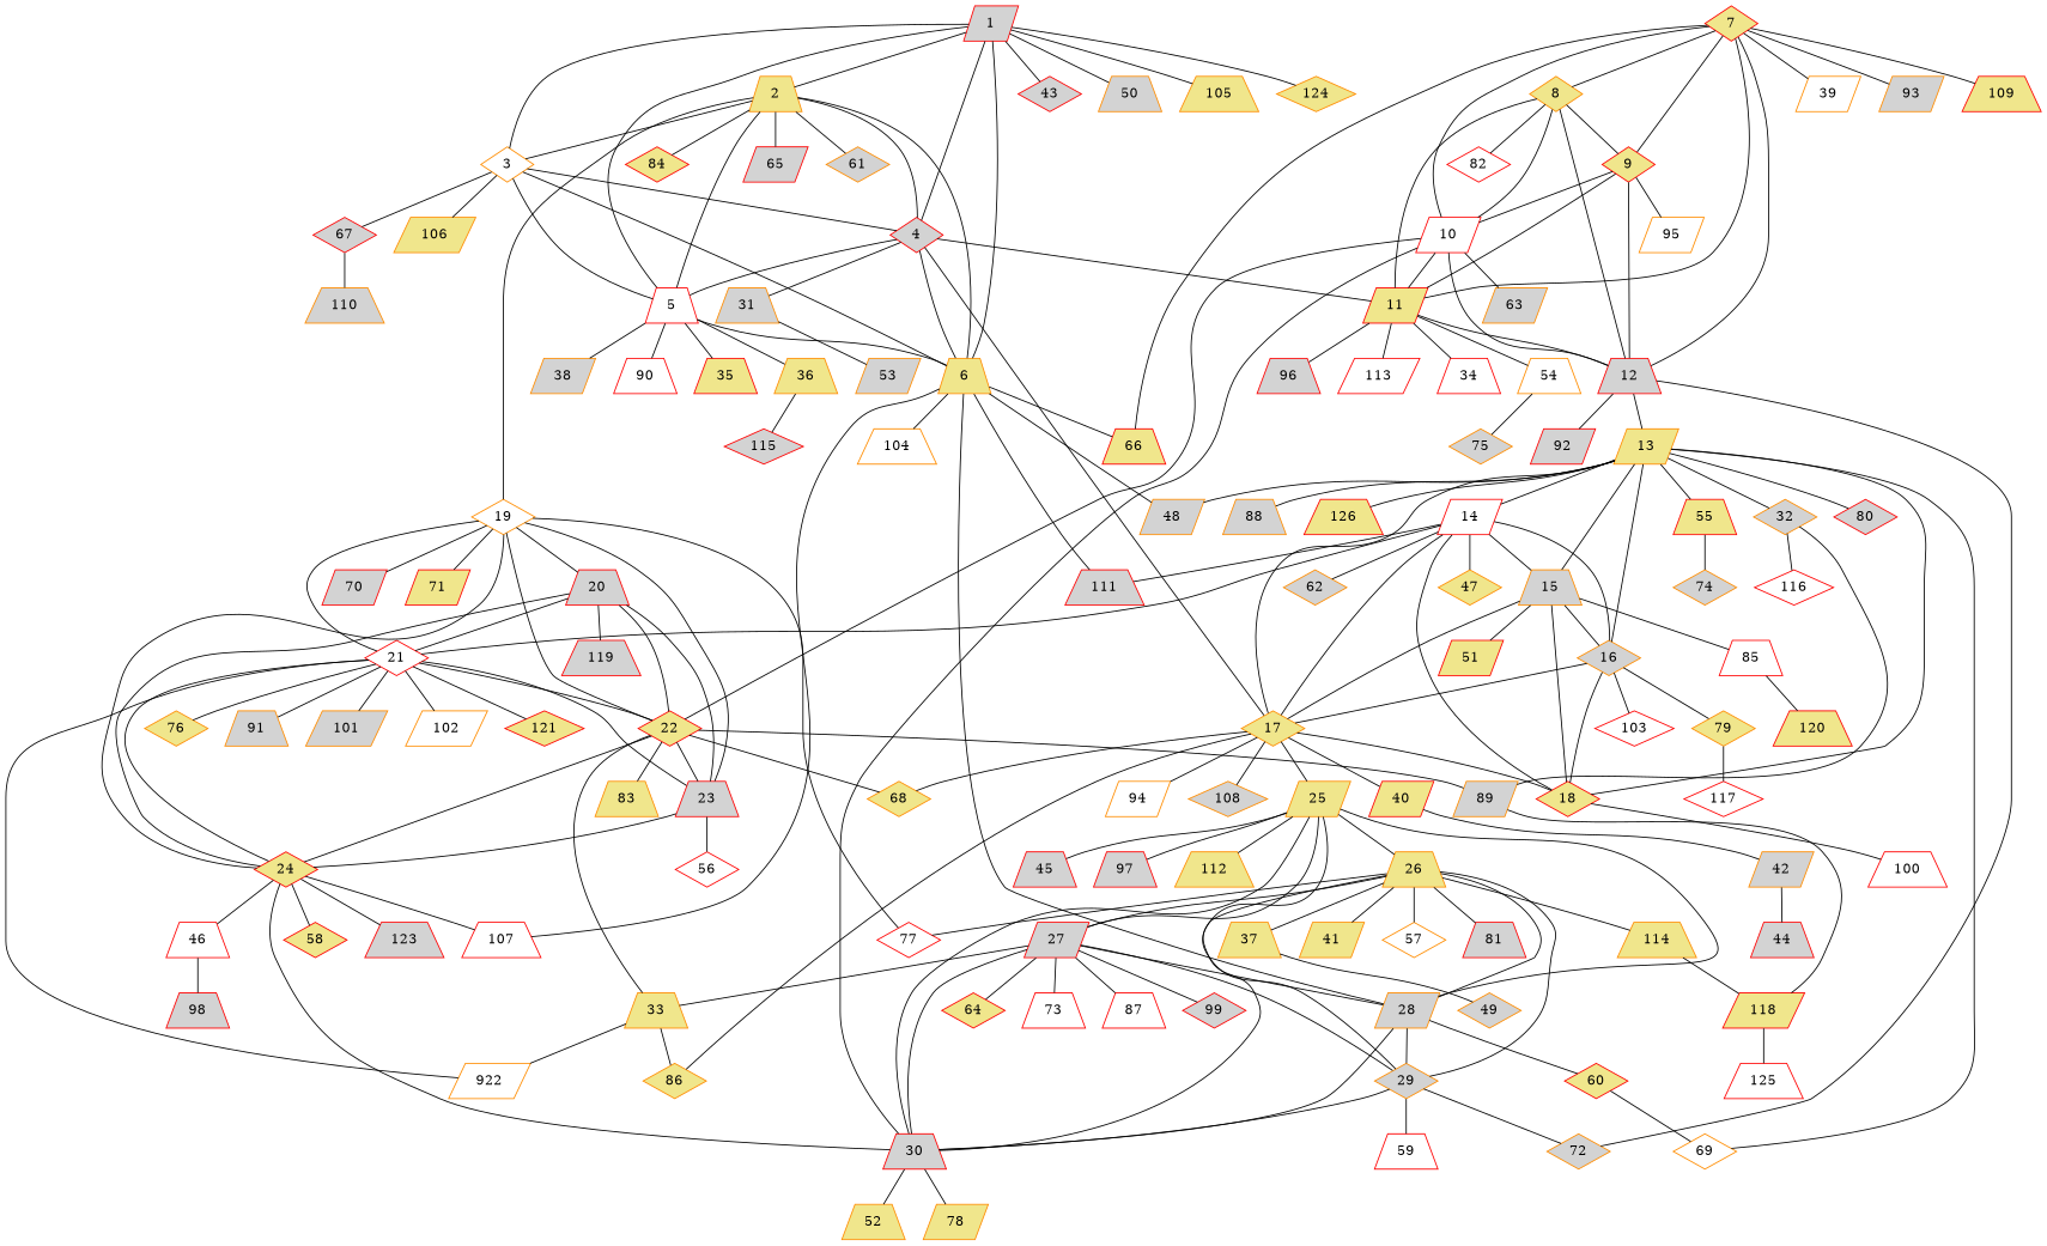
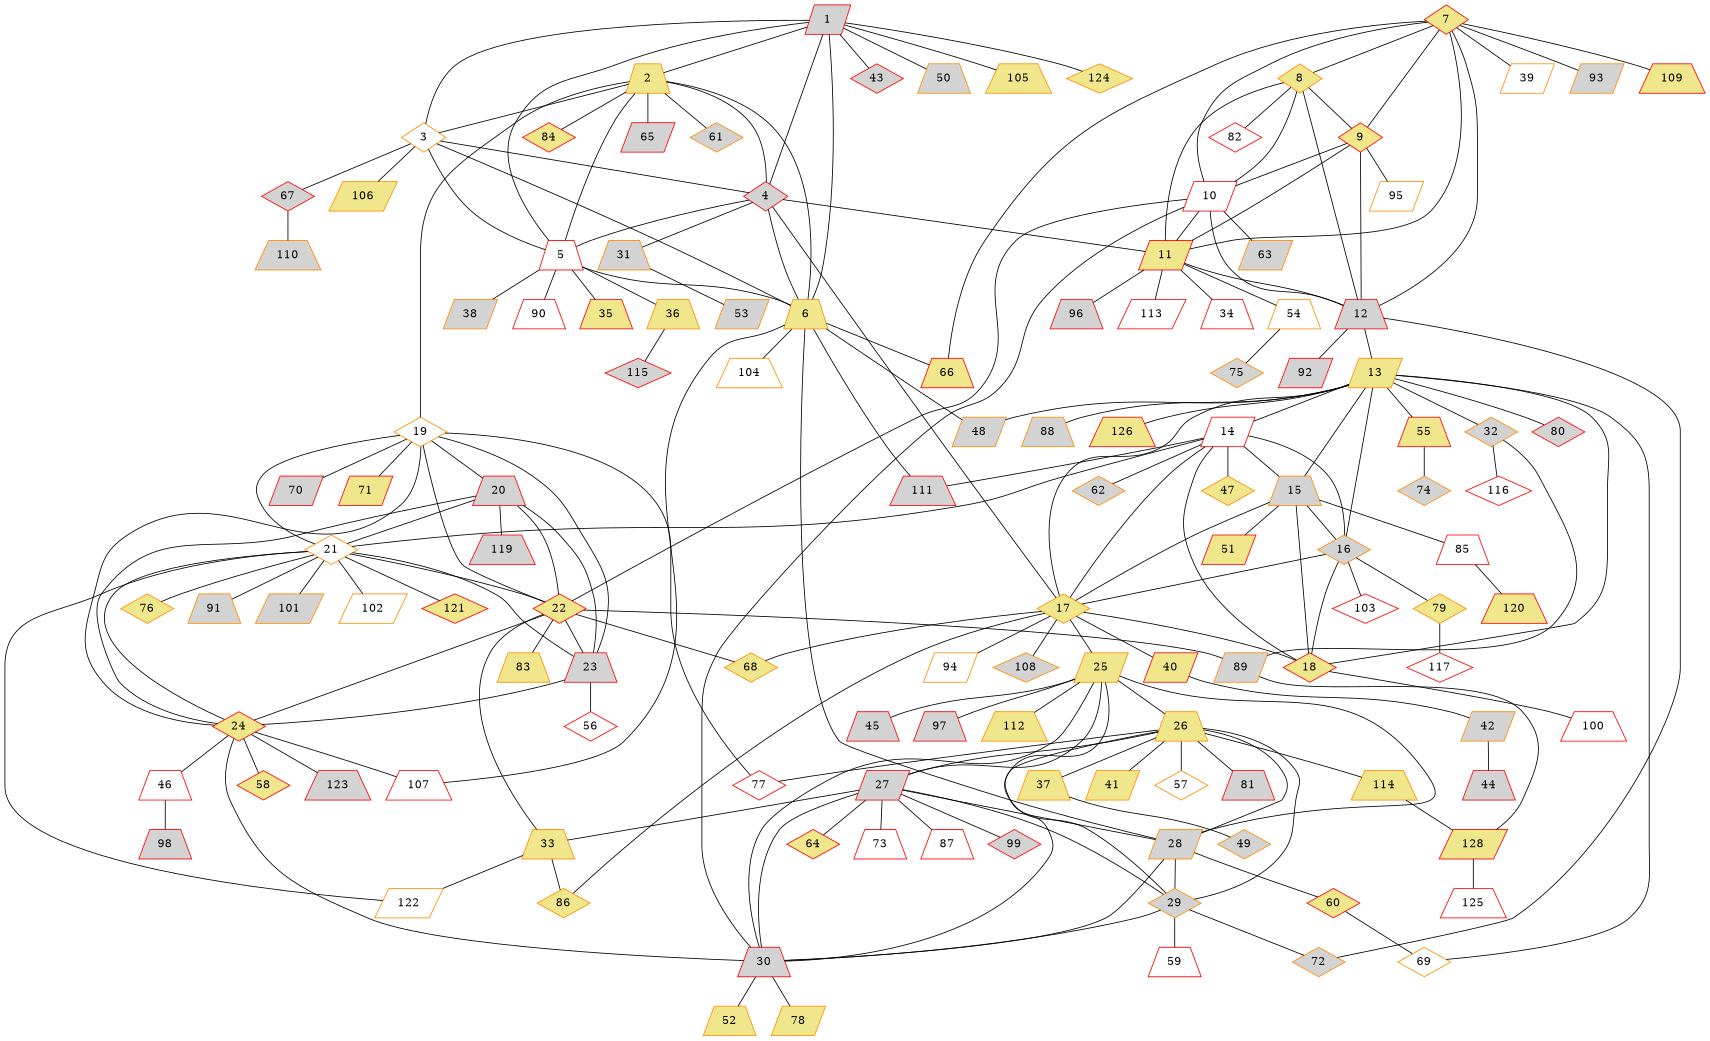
  graph {
    node [color=red fillcolor=lightgrey shape=trapezium style=filled]
    1 [shape=parallelogram]
    2 [color=darkorange fillcolor=khaki]
    3 [color=darkorange fillcolor=white shape=diamond]
    4 [shape=diamond]
    5 [fillcolor=white]
    6 [color=darkorange fillcolor=khaki]
    43 [shape=diamond]
    50 [color=darkorange]
    105 [color=darkorange fillcolor=khaki]
    124 [color=darkorange fillcolor=khaki shape=diamond]
    65 [shape=parallelogram]
    19 [color=darkorange fillcolor=white shape=diamond]
    61 [color=darkorange shape=diamond]
    84 [fillcolor=khaki shape=diamond]
    67 [shape=diamond]
    106 [color=darkorange fillcolor=khaki shape=parallelogram]
    11 [fillcolor=khaki shape=parallelogram]
    17 [color=darkorange fillcolor=khaki shape=diamond]
    31 [color=darkorange]
    35 [fillcolor=khaki]
    36 [color=darkorange fillcolor=khaki]
    38 [color=darkorange shape=parallelogram]
    90 [fillcolor=white]
    28 [color=darkorange shape=parallelogram]
    48 [color=darkorange shape=parallelogram]
    66 [fillcolor=khaki]
    104 [color=darkorange fillcolor=white]
    107 [fillcolor=white]
    111
    22 [fillcolor=khaki shape=diamond]
-   21 [fillcolor=white shape=diamond]
+   21 [color=darkorange fillcolor=white shape=diamond]
    20
    23
    24 [fillcolor=khaki shape=diamond]
    70 [shape=parallelogram]
    71 [fillcolor=khaki shape=parallelogram]
    77 [fillcolor=white shape=diamond]
    110 [color=darkorange]
    12
    34 [fillcolor=white]
    54 [color=darkorange fillcolor=white]
    96
    113 [fillcolor=white shape=parallelogram]
    18 [fillcolor=khaki shape=diamond]
    25 [color=darkorange fillcolor=khaki shape=parallelogram]
    40 [fillcolor=khaki shape=parallelogram]
    68 [color=darkorange fillcolor=khaki shape=diamond]
    86 [color=darkorange fillcolor=khaki shape=diamond]
    94 [color=darkorange fillcolor=white shape=parallelogram]
    108 [color=darkorange shape=diamond]
    53 [color=darkorange shape=parallelogram]
    115 [shape=diamond]
    30
    29 [color=darkorange shape=diamond]
    60 [fillcolor=khaki shape=diamond]
    7 [fillcolor=khaki shape=diamond]
    8 [color=darkorange fillcolor=khaki shape=diamond]
    9 [fillcolor=khaki shape=diamond]
    10 [fillcolor=white shape=parallelogram]
    39 [color=darkorange fillcolor=white shape=parallelogram]
    93 [color=darkorange shape=parallelogram]
    109 [fillcolor=khaki]
    82 [fillcolor=white shape=diamond]
    95 [color=darkorange fillcolor=white shape=parallelogram]
    63 [color=darkorange shape=parallelogram]
    13 [color=darkorange fillcolor=khaki shape=parallelogram]
    72 [color=darkorange shape=diamond]
    92 [shape=parallelogram]
    33 [color=darkorange fillcolor=khaki]
    83 [color=darkorange fillcolor=khaki]
    89 [color=darkorange shape=parallelogram]
    52 [color=darkorange fillcolor=khaki]
    78 [color=darkorange fillcolor=khaki shape=parallelogram]
    75 [color=darkorange shape=diamond]
    14 [fillcolor=white shape=parallelogram]
    15 [color=darkorange]
    16 [color=darkorange shape=diamond]
    32 [color=darkorange shape=diamond]
    55 [fillcolor=khaki]
    69 [color=darkorange fillcolor=white shape=diamond]
    80 [shape=diamond]
    88 [color=darkorange]
    126 [fillcolor=khaki]
    47 [color=darkorange fillcolor=khaki shape=diamond]
    62 [color=darkorange shape=diamond]
    51 [fillcolor=khaki shape=parallelogram]
    85 [fillcolor=white]
    79 [color=darkorange fillcolor=khaki shape=diamond]
    103 [fillcolor=white shape=diamond]
    100 [fillcolor=white]
    116 [fillcolor=white shape=diamond]
    74 [color=darkorange shape=diamond]
    76 [color=darkorange fillcolor=khaki shape=diamond]
    91 [color=darkorange]
    101 [color=darkorange shape=parallelogram]
    102 [color=darkorange fillcolor=white shape=parallelogram]
    121 [fillcolor=khaki shape=diamond]
-   122 [color=darkorange fillcolor=white shape=parallelogram label=922]
+   122 [color=darkorange fillcolor=white shape=parallelogram]
    120 [fillcolor=khaki]
    117 [fillcolor=white shape=diamond]
    26 [color=darkorange fillcolor=khaki]
    27 [shape=parallelogram]
    45
    97
    112 [color=darkorange fillcolor=khaki]
    42 [color=darkorange shape=parallelogram]
    119
    56 [fillcolor=white shape=diamond]
    46 [fillcolor=white]
    58 [fillcolor=khaki shape=diamond]
    123
-   118 [fillcolor=khaki shape=parallelogram]
+   118 [fillcolor=khaki shape=parallelogram label=128]
    98
    37 [color=darkorange fillcolor=khaki]
    41 [color=darkorange fillcolor=khaki shape=parallelogram]
    57 [color=darkorange fillcolor=white shape=diamond]
    81
    114 [color=darkorange fillcolor=khaki]
    64 [fillcolor=khaki shape=diamond]
    73 [fillcolor=white]
    87 [fillcolor=white]
    99 [shape=diamond]
    59 [fillcolor=white]
    49 [color=darkorange shape=diamond]
    44
    125 [fillcolor=white]
    1 -- 2
    1 -- 3
    1 -- 4
    1 -- 5
    1 -- 6
    1 -- 43
    1 -- 50
    1 -- 105
    1 -- 124
    2 -- 3
    2 -- 4
    2 -- 5
    2 -- 6
    2 -- 65
    2 -- 19
    2 -- 61
    2 -- 84
    3 -- 4
    3 -- 5
    3 -- 6
    3 -- 67
    3 -- 106
    4 -- 5
    4 -- 6
    4 -- 11
    4 -- 17
    4 -- 31
    5 -- 6
    5 -- 35
    5 -- 36
    5 -- 38
    5 -- 90
    6 -- 28
    6 -- 48
    6 -- 66
    6 -- 104
    6 -- 107
    6 -- 111
    19 -- 22
    19 -- 21
    19 -- 20
    19 -- 23
    19 -- 24
    19 -- 70
    19 -- 71
    19 -- 77
    67 -- 110
    11 -- 12
    11 -- 34
    11 -- 54
    11 -- 96
    11 -- 113
    17 -- 18
    17 -- 25
    17 -- 40
    17 -- 68
    17 -- 86
    17 -- 94
    17 -- 108
    31 -- 53
    36 -- 115
    28 -- 30
    28 -- 29
    28 -- 60
    22 -- 23
    22 -- 24
    22 -- 68
    22 -- 33
    22 -- 83
    22 -- 89
    21 -- 22
    21 -- 23
    21 -- 24
    21 -- 76
    21 -- 91
    21 -- 101
    21 -- 102
    21 -- 121
    21 -- 122
    20 -- 22
    20 -- 21
    20 -- 23
    20 -- 24
    20 -- 119
    23 -- 24
    23 -- 56
    24 -- 107
    24 -- 30
    24 -- 46
    24 -- 58
    24 -- 123
    12 -- 13
    12 -- 72
    12 -- 92
    54 -- 75
    18 -- 100
    25 -- 28
    25 -- 30
    25 -- 29
    25 -- 26
    25 -- 27
    25 -- 45
    25 -- 97
    25 -- 112
    40 -- 42
    30 -- 52
    30 -- 78
    29 -- 30
    29 -- 72
    29 -- 59
    60 -- 69
    7 -- 11
    7 -- 66
    7 -- 12
    7 -- 8
    7 -- 9
    7 -- 10
    7 -- 39
    7 -- 93
    7 -- 109
    8 -- 11
    8 -- 12
    8 -- 9
    8 -- 10
    8 -- 82
    9 -- 11
    9 -- 12
    9 -- 10
    9 -- 95
    10 -- 11
    10 -- 22
    10 -- 12
    10 -- 30
    10 -- 63
    13 -- 17
    13 -- 48
    13 -- 18
    13 -- 14
    13 -- 15
    13 -- 16
    13 -- 32
    13 -- 55
    13 -- 69
    13 -- 80
    13 -- 88
    13 -- 126
    33 -- 86
    33 -- 122
    89 -- 118
    14 -- 17
    14 -- 111
    14 -- 21
    14 -- 18
    14 -- 15
    14 -- 16
    14 -- 47
    14 -- 62
    15 -- 17
    15 -- 18
    15 -- 16
    15 -- 51
    15 -- 85
    16 -- 17
    16 -- 18
    16 -- 79
    16 -- 103
    32 -- 89
    32 -- 116
    55 -- 74
    85 -- 120
    79 -- 117
    26 -- 28
    26 -- 77
    26 -- 30
    26 -- 29
    26 -- 27
    26 -- 37
    26 -- 41
    26 -- 57
    26 -- 81
    26 -- 114
    27 -- 28
    27 -- 30
    27 -- 29
    27 -- 33
    27 -- 64
    27 -- 73
    27 -- 87
    27 -- 99
    42 -- 44
    46 -- 98
    118 -- 125
    37 -- 49
    114 -- 118
  }
